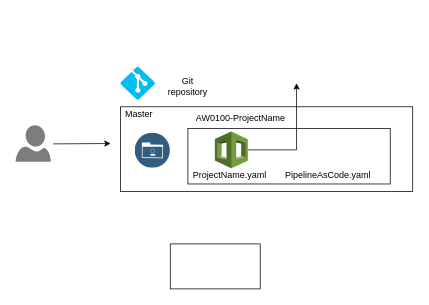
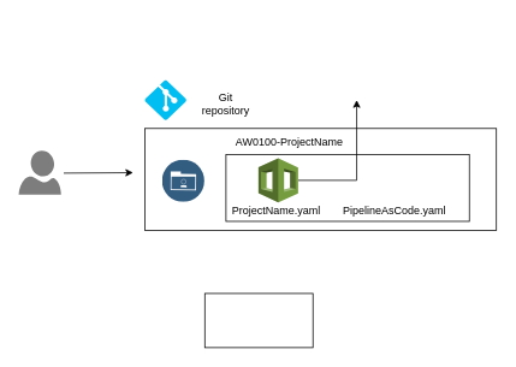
  <mxCell id="0" />
  <mxCell id="1" parent="0" />
  <mxCell id="2" value="" style="rounded=0;whiteSpace=wrap;html=1;gradientColor=none;" vertex="1" parent="1"><mxGeometry x="160" y="142" width="390" height="113" as="geometry" /></mxCell>
  <mxCell id="3" value="" style="rounded=0;whiteSpace=wrap;html=1;gradientColor=none;" vertex="1" parent="1"><mxGeometry x="250" y="171" width="270" height="74" as="geometry" /></mxCell>
  <mxCell id="4" value="" style="shadow=0;dashed=0;html=1;strokeColor=none;labelPosition=center;verticalLabelPosition=bottom;verticalAlign=top;align=center;shape=mxgraph.azure.user;fillColor=#7D7D7D;" vertex="1" parent="1"><mxGeometry x="20" y="166.5" width="47" height="49" as="geometry" /></mxCell>
  <mxCell id="5" style="edgeStyle=orthogonalEdgeStyle;rounded=0;orthogonalLoop=1;jettySize=auto;html=1;" edge="1" parent="1" source="6" target="15"><mxGeometry relative="1" as="geometry" /></mxCell>
  <mxCell id="6" value="" style="outlineConnect=0;dashed=0;verticalLabelPosition=bottom;verticalAlign=top;align=center;html=1;shape=mxgraph.aws3.cloudformation;fillColor=#759C3E;gradientColor=none;" vertex="1" parent="1"><mxGeometry x="286" y="175" width="44" height="49" as="geometry" /></mxCell>
  <mxCell id="7" value="" style="verticalLabelPosition=bottom;html=1;verticalAlign=top;align=center;strokeColor=none;fillColor=#00BEF2;shape=mxgraph.azure.git_repository;" vertex="1" parent="1"><mxGeometry x="160" y="88.5" width="46" height="44" as="geometry" /></mxCell>
  <mxCell id="8" value="" style="endArrow=classic;html=1;" edge="1" parent="1"><mxGeometry width="50" height="50" relative="1" as="geometry"><mxPoint x="70" y="191.5" as="sourcePoint" /><mxPoint x="147" y="191" as="targetPoint" /></mxGeometry></mxCell>
  <mxCell id="9" value="" style="shape=image;html=1;verticalAlign=top;verticalLabelPosition=bottom;labelBackgroundColor=#ffffff;imageAspect=0;aspect=fixed;image=https://cdn1.iconfinder.com/data/icons/hawcons/32/699343-icon-70-document-code-128.png;gradientColor=none;" vertex="1" parent="1"><mxGeometry x="417" y="171" width="54" height="54" as="geometry" /></mxCell>
  <mxCell id="10" value="Git repository" style="text;html=1;strokeColor=none;fillColor=none;align=center;verticalAlign=middle;whiteSpace=wrap;rounded=0;" vertex="1" parent="1"><mxGeometry x="230" y="105" width="40" height="20" as="geometry" /></mxCell>
  <mxCell id="11" value="AW0100-ProjectName" style="text;html=1;strokeColor=none;fillColor=none;align=center;verticalAlign=middle;whiteSpace=wrap;rounded=0;" vertex="1" parent="1"><mxGeometry x="250" y="146.5" width="141" height="20" as="geometry" /></mxCell>
  <mxCell id="12" value="" style="aspect=fixed;perimeter=ellipsePerimeter;html=1;align=center;shadow=0;dashed=0;fontColor=#4277BB;labelBackgroundColor=#ffffff;fontSize=12;spacingTop=3;image;image=img/lib/ibm/data/enterprise_user_directory.svg;gradientColor=none;" vertex="1" parent="1"><mxGeometry x="179.5" y="177" width="47" height="47" as="geometry" /></mxCell>
  <mxCell id="13" value="ProjectName.yaml" style="text;html=1;strokeColor=none;fillColor=none;align=center;verticalAlign=middle;whiteSpace=wrap;rounded=0;" vertex="1" parent="1"><mxGeometry x="286" y="224" width="40" height="20" as="geometry" /></mxCell>
  <mxCell id="14" value="PipelineAsCode.yaml" style="text;html=1;strokeColor=none;fillColor=none;align=center;verticalAlign=middle;whiteSpace=wrap;rounded=0;" vertex="1" parent="1"><mxGeometry x="417" y="224" width="40" height="20" as="geometry" /></mxCell>
  <mxCell id="15" value="" style="shape=image;html=1;verticalAlign=top;verticalLabelPosition=bottom;labelBackgroundColor=#ffffff;imageAspect=0;aspect=fixed;image=https://cdn1.iconfinder.com/data/icons/simple-icons/128/aws-128-black.png;gradientColor=none;" vertex="1" parent="1"><mxGeometry x="350" y="20.5" width="90" height="90" as="geometry" /></mxCell>
- <mxCell id="16" value="Master" style="text;html=1;strokeColor=none;fillColor=none;align=center;verticalAlign=middle;whiteSpace=wrap;rounded=0;" vertex="1" parent="1"><mxGeometry x="160" y="142" width="50" height="20" as="geometry" /></mxCell>
  <mxCell id="17" value="" style="shape=image;html=1;verticalAlign=top;verticalLabelPosition=bottom;labelBackgroundColor=#ffffff;imageAspect=0;aspect=fixed;image=https://cdn0.iconfinder.com/data/icons/octicons/1024/git-branch-128.png;gradientColor=none;" vertex="1" parent="1"><mxGeometry x="212" y="143" width="18" height="18" as="geometry" /></mxCell>
  <mxCell id="18" value="" style="rounded=0;whiteSpace=wrap;html=1;gradientColor=none;" vertex="1" parent="1"><mxGeometry x="226.5" y="325" width="120" height="60" as="geometry" /></mxCell>
